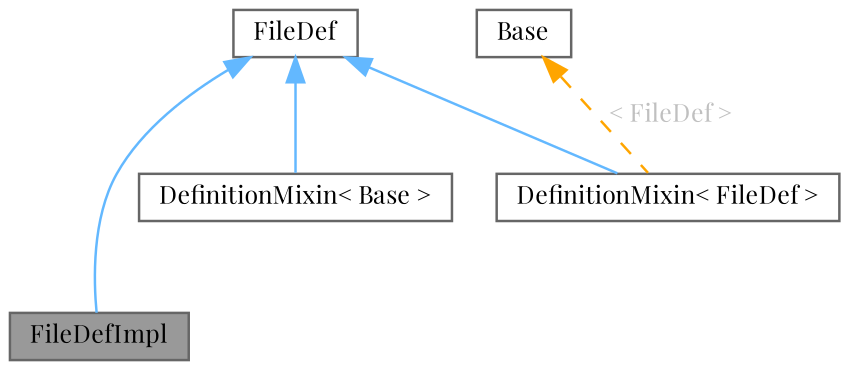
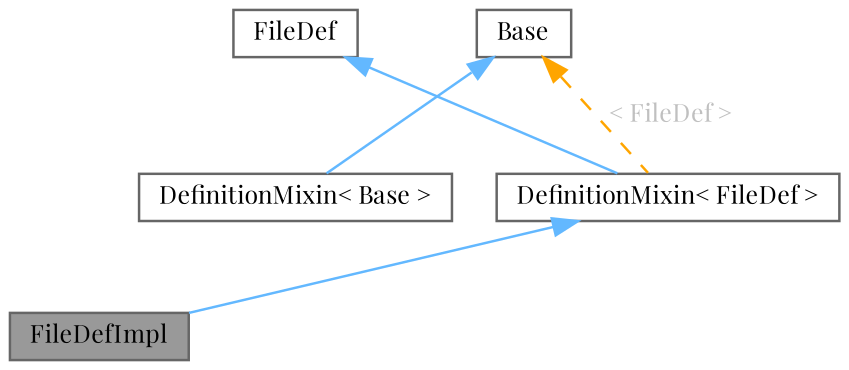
  digraph {
    fontname="Playfair Display"
    node [color=gray40 fillcolor=white fontname="Playfair Display" fontsize=10 shape=box style=filled]
    edge [color=steelblue1 dir=back fontname="Playfair Display" fontsize=10 labelfontname=Helvetica labelfontsize=10 style=solid]
    n1 [fillcolor=grey60 fontcolor=black height=0.2 label=FileDefImpl width=0.4]
    n2 [height=0.2 label="DefinitionMixin\< FileDef \>" width=0.4]
    n3 [height=0.2 label=FileDef width=0.4]
    n4 [height=0.2 label="DefinitionMixin\< Base \>" width=0.4]
    n5 [height=0.2 label=Base width=0.4]
-   n3 -> n1
+   n2 -> n1
    n3 -> n2
    n5 -> n2 [color=orange fontcolor=grey label=" \< FileDef \>" style=dashed]
-   n3 -> n4
+   n5 -> n4
  }
